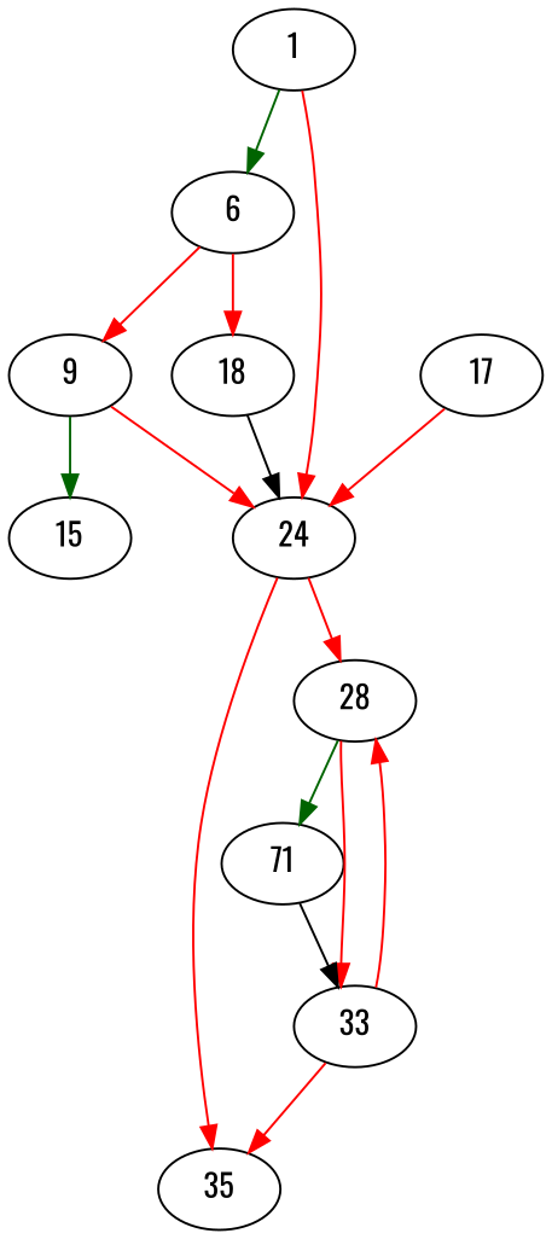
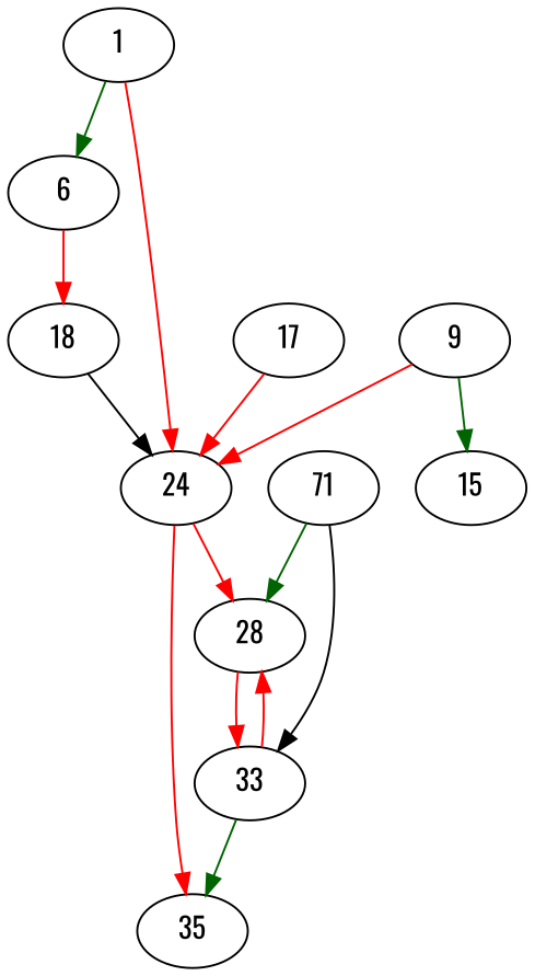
  strict digraph {
    fontname=Oswald
    node [fontname=Oswald]
    edge [color=red cond=true fontname=Oswald]
    1 [entry=true]
    6
    24
    18
    9
    35
    28
    15
    n9 [label=71]
    33
    17
    1 -> 6 [color=darkgreen]
    1 -> 24 [cond=false]
    6 -> 18
-   6 -> 9 [cond=false]
    24 -> 35
    24 -> 28 [cond=false]
    18 -> 24 [color="" cond=""]
    9 -> 24 [cond=false]
    9 -> 15 [color=darkgreen]
-   28 -> n9 [color=darkgreen]
+   n9 -> 28 [color=darkgreen]
    28 -> 33 [cond=false]
    n9 -> 33 [color="" cond=""]
-   33 -> 35
+   33 -> 35 [color=darkgreen]
    33 -> 28 [cond=false]
    17 -> 24 [cond=""]
  }
